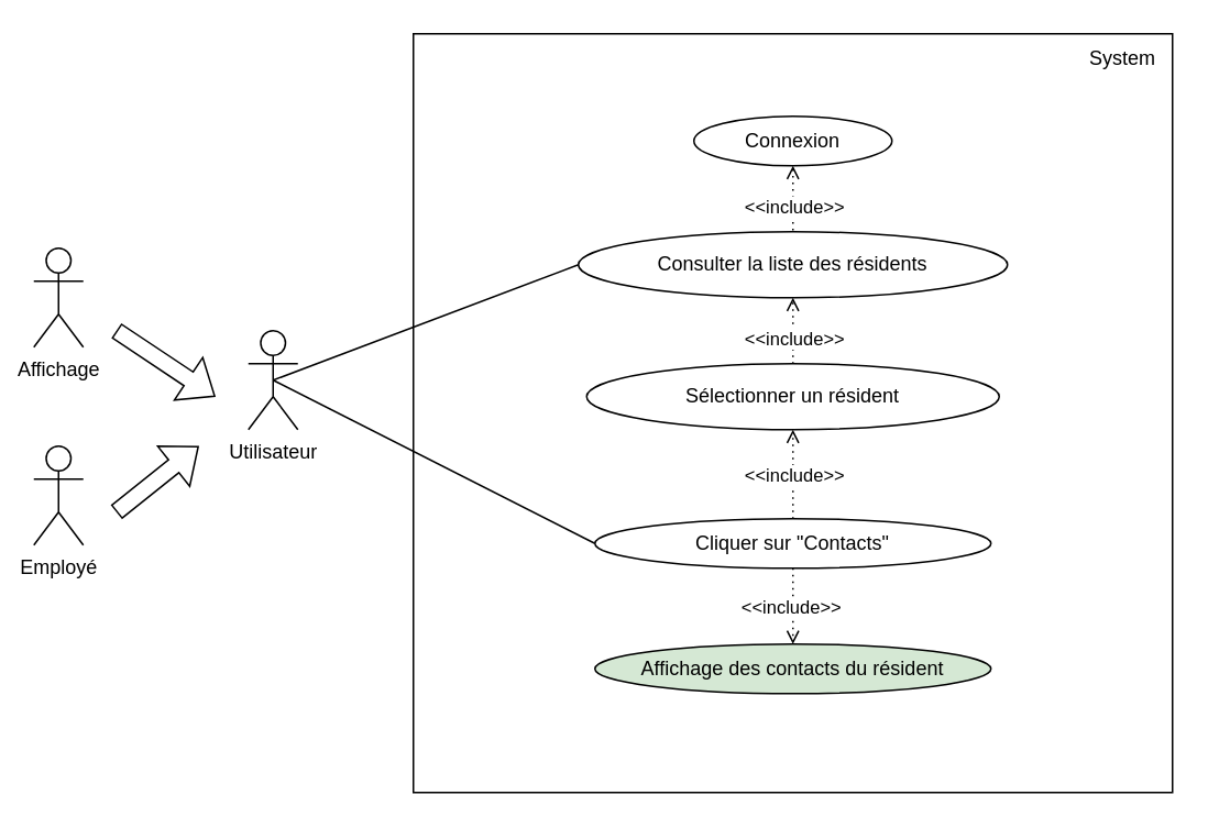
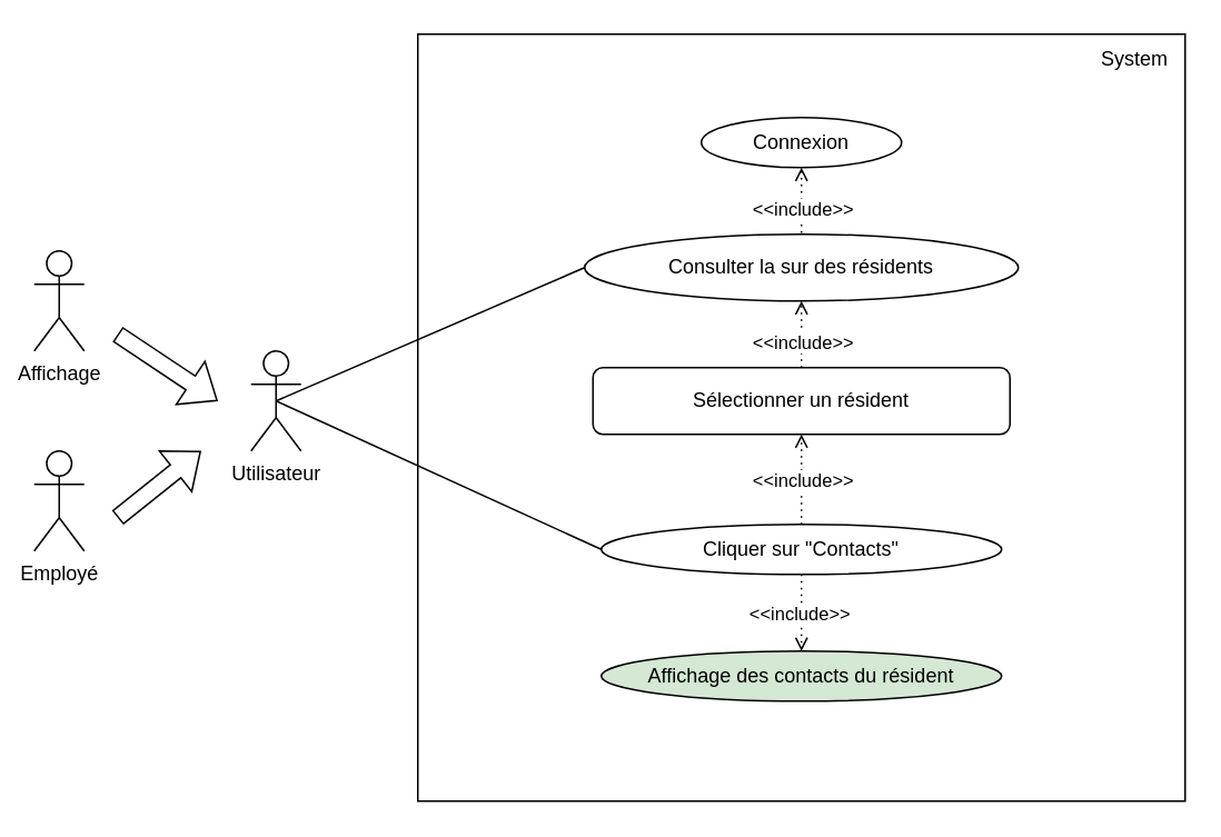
  <mxCell id="0" />
  <mxCell id="1" parent="0" />
  <mxCell id="2" value="" style="whiteSpace=wrap;html=1;aspect=fixed;" parent="1" vertex="1"><mxGeometry x="250" y="20" width="460" height="460" as="geometry" /></mxCell>
  <mxCell id="3" value="System" style="text;html=1;strokeColor=none;fillColor=none;align=center;verticalAlign=middle;whiteSpace=wrap;rounded=0;" parent="1" vertex="1"><mxGeometry x="650" y="20" width="60" height="30" as="geometry" /></mxCell>
- <mxCell id="4" value="Utilisateur" style="shape=umlActor;verticalLabelPosition=bottom;verticalAlign=top;html=1;outlineConnect=0;" parent="1" vertex="1"><mxGeometry x="150" y="200" width="30" height="60" as="geometry" /></mxCell>
- <mxCell id="5" value="Consulter la liste des résidents" style="ellipse;whiteSpace=wrap;html=1;" parent="1" vertex="1"><mxGeometry x="350" y="140" width="260" height="40" as="geometry" /></mxCell>
- <mxCell id="6" value="Sélectionner un résident" style="ellipse;whiteSpace=wrap;html=1;" parent="1" vertex="1"><mxGeometry x="355" y="220" width="250" height="40" as="geometry" /></mxCell>
+ <mxCell id="4" value="Utilisateur" style="shape=umlActor;verticalLabelPosition=bottom;verticalAlign=top;html=1;outlineConnect=0;" parent="1" vertex="1"><mxGeometry x="150" y="210" width="30" height="60" as="geometry" /></mxCell>
+ <mxCell id="5" value="Consulter la sur des résidents" style="ellipse;whiteSpace=wrap;html=1;" parent="1" vertex="1"><mxGeometry x="350" y="140" width="260" height="40" as="geometry" /></mxCell>
+ <mxCell id="6" value="Sélectionner un résident" style="whiteSpace=wrap;html=1;rounded=1;" parent="1" vertex="1"><mxGeometry x="355" y="220" width="250" height="40" as="geometry" /></mxCell>
  <mxCell id="7" value="Cliquer sur &quot;Contacts&quot;" style="ellipse;whiteSpace=wrap;html=1;" parent="1" vertex="1"><mxGeometry x="360" y="314" width="240" height="30" as="geometry" /></mxCell>
  <mxCell id="8" value="Connexion" style="ellipse;whiteSpace=wrap;html=1;" parent="1" vertex="1"><mxGeometry x="420" y="70" width="120" height="30" as="geometry" /></mxCell>
  <mxCell id="9" value="" style="endArrow=none;dashed=1;html=1;dashPattern=1 3;strokeWidth=1;rounded=0;entryX=0.5;entryY=0;entryDx=0;entryDy=0;exitX=0.5;exitY=1;exitDx=0;exitDy=0;endFill=0;startArrow=open;startFill=0;" parent="1" source="8" target="5" edge="1"><mxGeometry width="50" height="50" relative="1" as="geometry"><mxPoint x="310" y="270" as="sourcePoint" /><mxPoint x="360" y="220" as="targetPoint" /></mxGeometry></mxCell>
  <mxCell id="10" value="&amp;lt;&amp;lt;include&amp;gt;&amp;gt;" style="edgeLabel;html=1;align=center;verticalAlign=middle;resizable=0;points=[];" parent="9" vertex="1" connectable="0"><mxGeometry x="0.2" y="1" relative="1" as="geometry"><mxPoint x="-1" as="offset" /></mxGeometry></mxCell>
  <mxCell id="11" value="" style="endArrow=open;dashed=1;html=1;dashPattern=1 3;strokeWidth=1;rounded=0;entryX=0.5;entryY=1;entryDx=0;entryDy=0;exitX=0.5;exitY=0;exitDx=0;exitDy=0;endFill=0;" parent="1" source="6" target="5" edge="1"><mxGeometry width="50" height="50" relative="1" as="geometry"><mxPoint x="310" y="260" as="sourcePoint" /><mxPoint x="360" y="210" as="targetPoint" /></mxGeometry></mxCell>
  <mxCell id="12" value="&amp;lt;&amp;lt;include&amp;gt;&amp;gt;" style="edgeLabel;html=1;align=center;verticalAlign=middle;resizable=0;points=[];" parent="11" vertex="1" connectable="0"><mxGeometry x="-0.2" y="-1" relative="1" as="geometry"><mxPoint x="-1" as="offset" /></mxGeometry></mxCell>
  <mxCell id="13" value="" style="endArrow=open;dashed=1;html=1;dashPattern=1 3;strokeWidth=1;rounded=0;exitX=0.5;exitY=0;exitDx=0;exitDy=0;entryX=0.5;entryY=1;entryDx=0;entryDy=0;startArrow=none;startFill=0;endFill=0;" parent="1" source="7" target="6" edge="1"><mxGeometry width="50" height="50" relative="1" as="geometry"><mxPoint x="310" y="260" as="sourcePoint" /><mxPoint x="360" y="210" as="targetPoint" /></mxGeometry></mxCell>
  <mxCell id="14" value="&amp;lt;&amp;lt;include&amp;gt;&amp;gt;" style="edgeLabel;html=1;align=center;verticalAlign=middle;resizable=0;points=[];" parent="13" vertex="1" connectable="0"><mxGeometry y="-1" relative="1" as="geometry"><mxPoint x="-1" as="offset" /></mxGeometry></mxCell>
  <mxCell id="15" value="Affichage des contacts du résident" style="ellipse;whiteSpace=wrap;html=1;fillColor=#d5e8d4;" parent="1" vertex="1"><mxGeometry x="360" y="390" width="240" height="30" as="geometry" /></mxCell>
  <mxCell id="16" value="" style="endArrow=open;dashed=1;html=1;dashPattern=1 3;strokeWidth=1;rounded=0;exitX=0.5;exitY=1;exitDx=0;exitDy=0;entryX=0.5;entryY=0;entryDx=0;entryDy=0;startArrow=none;startFill=0;endFill=0;" parent="1" source="7" target="15" edge="1"><mxGeometry width="50" height="50" relative="1" as="geometry"><mxPoint x="345" y="294" as="sourcePoint" /><mxPoint x="345" y="250" as="targetPoint" /></mxGeometry></mxCell>
  <mxCell id="17" value="&amp;lt;&amp;lt;include&amp;gt;&amp;gt;" style="edgeLabel;html=1;align=center;verticalAlign=middle;resizable=0;points=[];" parent="16" vertex="1" connectable="0"><mxGeometry y="-1" relative="1" as="geometry"><mxPoint x="-1" as="offset" /></mxGeometry></mxCell>
  <mxCell id="18" value="" style="endArrow=none;html=1;rounded=0;strokeWidth=1;exitX=0.5;exitY=0.5;exitDx=0;exitDy=0;exitPerimeter=0;entryX=0;entryY=0.5;entryDx=0;entryDy=0;" parent="1" source="4" target="7" edge="1"><mxGeometry width="50" height="50" relative="1" as="geometry"><mxPoint x="310" y="260" as="sourcePoint" /><mxPoint x="360" y="210" as="targetPoint" /></mxGeometry></mxCell>
  <mxCell id="19" value="" style="endArrow=none;html=1;rounded=0;strokeWidth=1;exitX=0.5;exitY=0.5;exitDx=0;exitDy=0;exitPerimeter=0;entryX=0;entryY=0.5;entryDx=0;entryDy=0;" parent="1" source="4" target="5" edge="1"><mxGeometry width="50" height="50" relative="1" as="geometry"><mxPoint x="310" y="260" as="sourcePoint" /><mxPoint x="360" y="210" as="targetPoint" /></mxGeometry></mxCell>
  <mxCell id="20" value="Affichage" style="shape=umlActor;verticalLabelPosition=bottom;verticalAlign=top;html=1;outlineConnect=0;" vertex="1" parent="1"><mxGeometry x="20" y="150" width="30" height="60" as="geometry" /></mxCell>
  <mxCell id="21" value="Employé" style="shape=umlActor;verticalLabelPosition=bottom;verticalAlign=top;html=1;outlineConnect=0;" vertex="1" parent="1"><mxGeometry x="20" y="270" width="30" height="60" as="geometry" /></mxCell>
  <mxCell id="22" value="" style="shape=flexArrow;endArrow=classic;html=1;rounded=0;" edge="1" parent="1"><mxGeometry width="50" height="50" relative="1" as="geometry"><mxPoint x="70" y="310" as="sourcePoint" /><mxPoint x="120" y="270" as="targetPoint" /></mxGeometry></mxCell>
  <mxCell id="23" value="" style="shape=flexArrow;endArrow=classic;html=1;rounded=0;" edge="1" parent="1"><mxGeometry width="50" height="50" relative="1" as="geometry"><mxPoint x="70" y="200" as="sourcePoint" /><mxPoint x="130" y="240" as="targetPoint" /></mxGeometry></mxCell>
